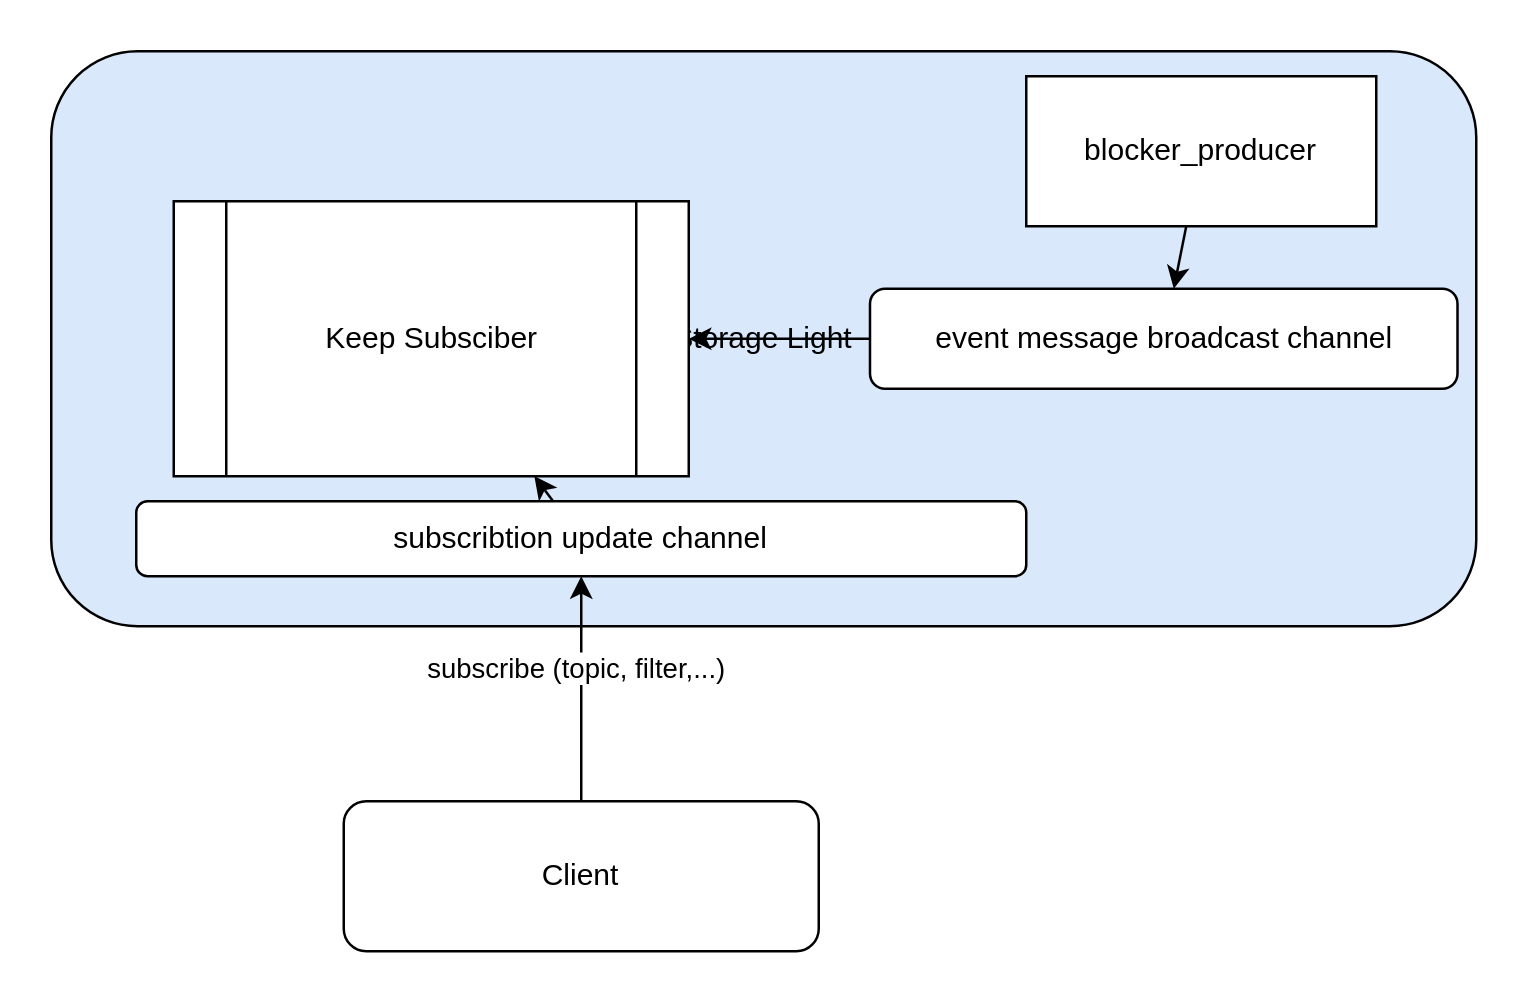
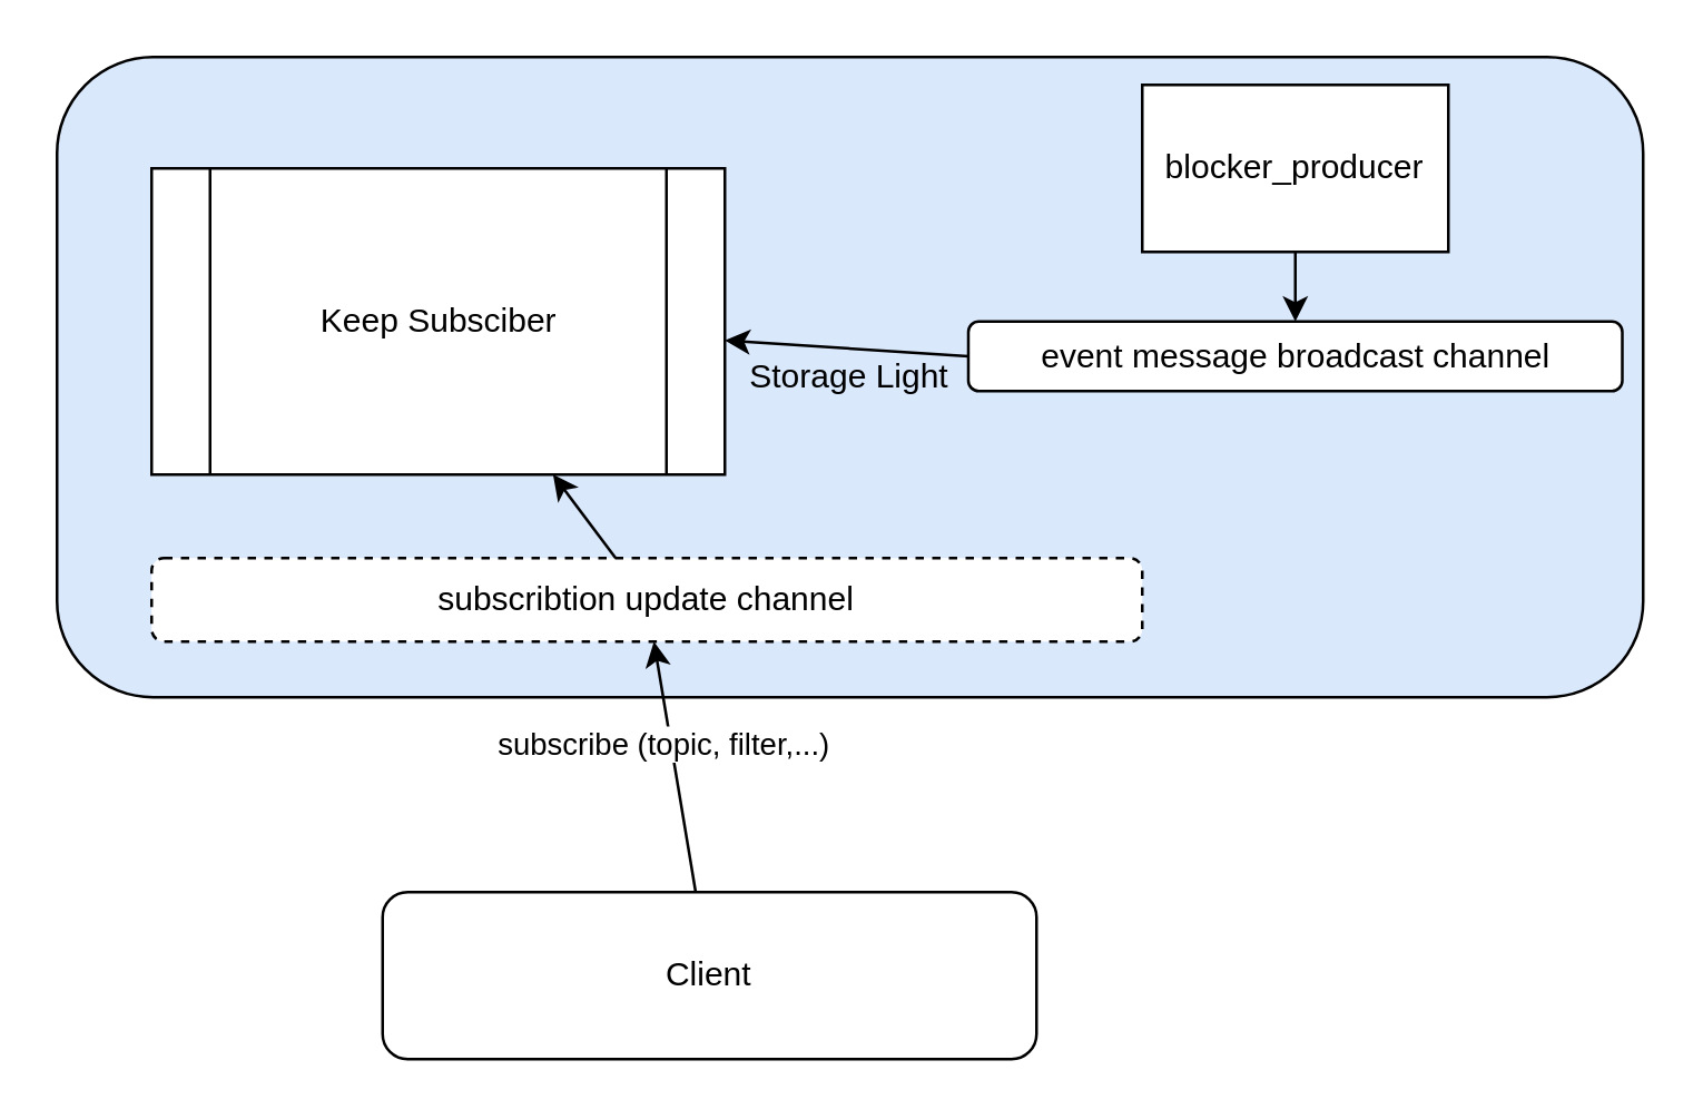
  <mxCell id="0" />
  <mxCell id="1" parent="0" />
  <mxCell id="2" value="Storage Light" style="rounded=1;whiteSpace=wrap;html=1;fillColor=#dae8fc;" vertex="1" parent="1"><mxGeometry x="20" y="20" width="570" height="230" as="geometry" /></mxCell>
- <mxCell id="3" value="Client" style="rounded=1;whiteSpace=wrap;html=1;" vertex="1" parent="1"><mxGeometry x="137" y="320" width="190" height="60" as="geometry" /></mxCell>
+ <mxCell id="3" value="Client" style="rounded=1;whiteSpace=wrap;html=1;" vertex="1" parent="1"><mxGeometry x="137" y="320" width="235" height="60" as="geometry" /></mxCell>
  <mxCell id="4" value="" style="endArrow=classic;html=1;rounded=0;" edge="1" parent="1" source="3" target="6"><mxGeometry width="50" height="50" relative="1" as="geometry"><mxPoint x="-40" y="180" as="sourcePoint" /><mxPoint x="10" y="130" as="targetPoint" /></mxGeometry></mxCell>
  <mxCell id="5" value="subscribe (topic, filter,...)" style="edgeLabel;html=1;align=center;verticalAlign=middle;resizable=0;points=[];" vertex="1" connectable="0" parent="4"><mxGeometry x="0.204" y="3" relative="1" as="geometry"><mxPoint as="offset" /></mxGeometry></mxCell>
- <mxCell id="6" value="subscribtion update channel" style="rounded=1;whiteSpace=wrap;html=1;" vertex="1" parent="1"><mxGeometry x="54" y="200" width="356" height="30" as="geometry" /></mxCell>
- <mxCell id="7" value="event message broadcast channel" style="rounded=1;whiteSpace=wrap;html=1;" vertex="1" parent="1"><mxGeometry x="347.5" y="115" width="235" height="40" as="geometry" /></mxCell>
- <mxCell id="8" value="blocker_producer" style="rounded=0;whiteSpace=wrap;html=1;" vertex="1" parent="1"><mxGeometry x="410" y="30" width="140" height="60" as="geometry" /></mxCell>
+ <mxCell id="6" value="subscribtion update channel" style="rounded=1;whiteSpace=wrap;html=1;dashed=1;" vertex="1" parent="1"><mxGeometry x="54" y="200" width="356" height="30" as="geometry" /></mxCell>
+ <mxCell id="7" value="event message broadcast channel" style="rounded=1;whiteSpace=wrap;html=1;" vertex="1" parent="1"><mxGeometry x="347.5" y="115" width="235" height="25" as="geometry" /></mxCell>
+ <mxCell id="8" value="blocker_producer" style="rounded=0;whiteSpace=wrap;html=1;" vertex="1" parent="1"><mxGeometry x="410" y="30" width="110" height="60" as="geometry" /></mxCell>
  <mxCell id="9" value="" style="endArrow=classic;html=1;rounded=0;" edge="1" parent="1" source="8" target="7"><mxGeometry width="50" height="50" relative="1" as="geometry"><mxPoint x="460" y="280" as="sourcePoint" /><mxPoint x="510" y="230" as="targetPoint" /></mxGeometry></mxCell>
- <mxCell id="10" value="Keep Subsciber" style="shape=process;whiteSpace=wrap;html=1;backgroundOutline=1;" vertex="1" parent="1"><mxGeometry x="69" y="80" width="206" height="110" as="geometry" /></mxCell>
+ <mxCell id="10" value="Keep Subsciber" style="shape=process;whiteSpace=wrap;html=1;backgroundOutline=1;" vertex="1" parent="1"><mxGeometry x="54" y="60" width="206" height="110" as="geometry" /></mxCell>
  <mxCell id="11" value="" style="endArrow=classic;html=1;rounded=0;" edge="1" parent="1" source="6" target="10"><mxGeometry width="50" height="50" relative="1" as="geometry"><mxPoint x="120" y="210" as="sourcePoint" /><mxPoint x="170" y="160" as="targetPoint" /></mxGeometry></mxCell>
  <mxCell id="12" value="" style="endArrow=classic;html=1;rounded=0;exitX=0;exitY=0.5;exitDx=0;exitDy=0;" edge="1" parent="1" source="7" target="10"><mxGeometry width="50" height="50" relative="1" as="geometry"><mxPoint x="260" y="130" as="sourcePoint" /><mxPoint x="310" y="80" as="targetPoint" /></mxGeometry></mxCell>
